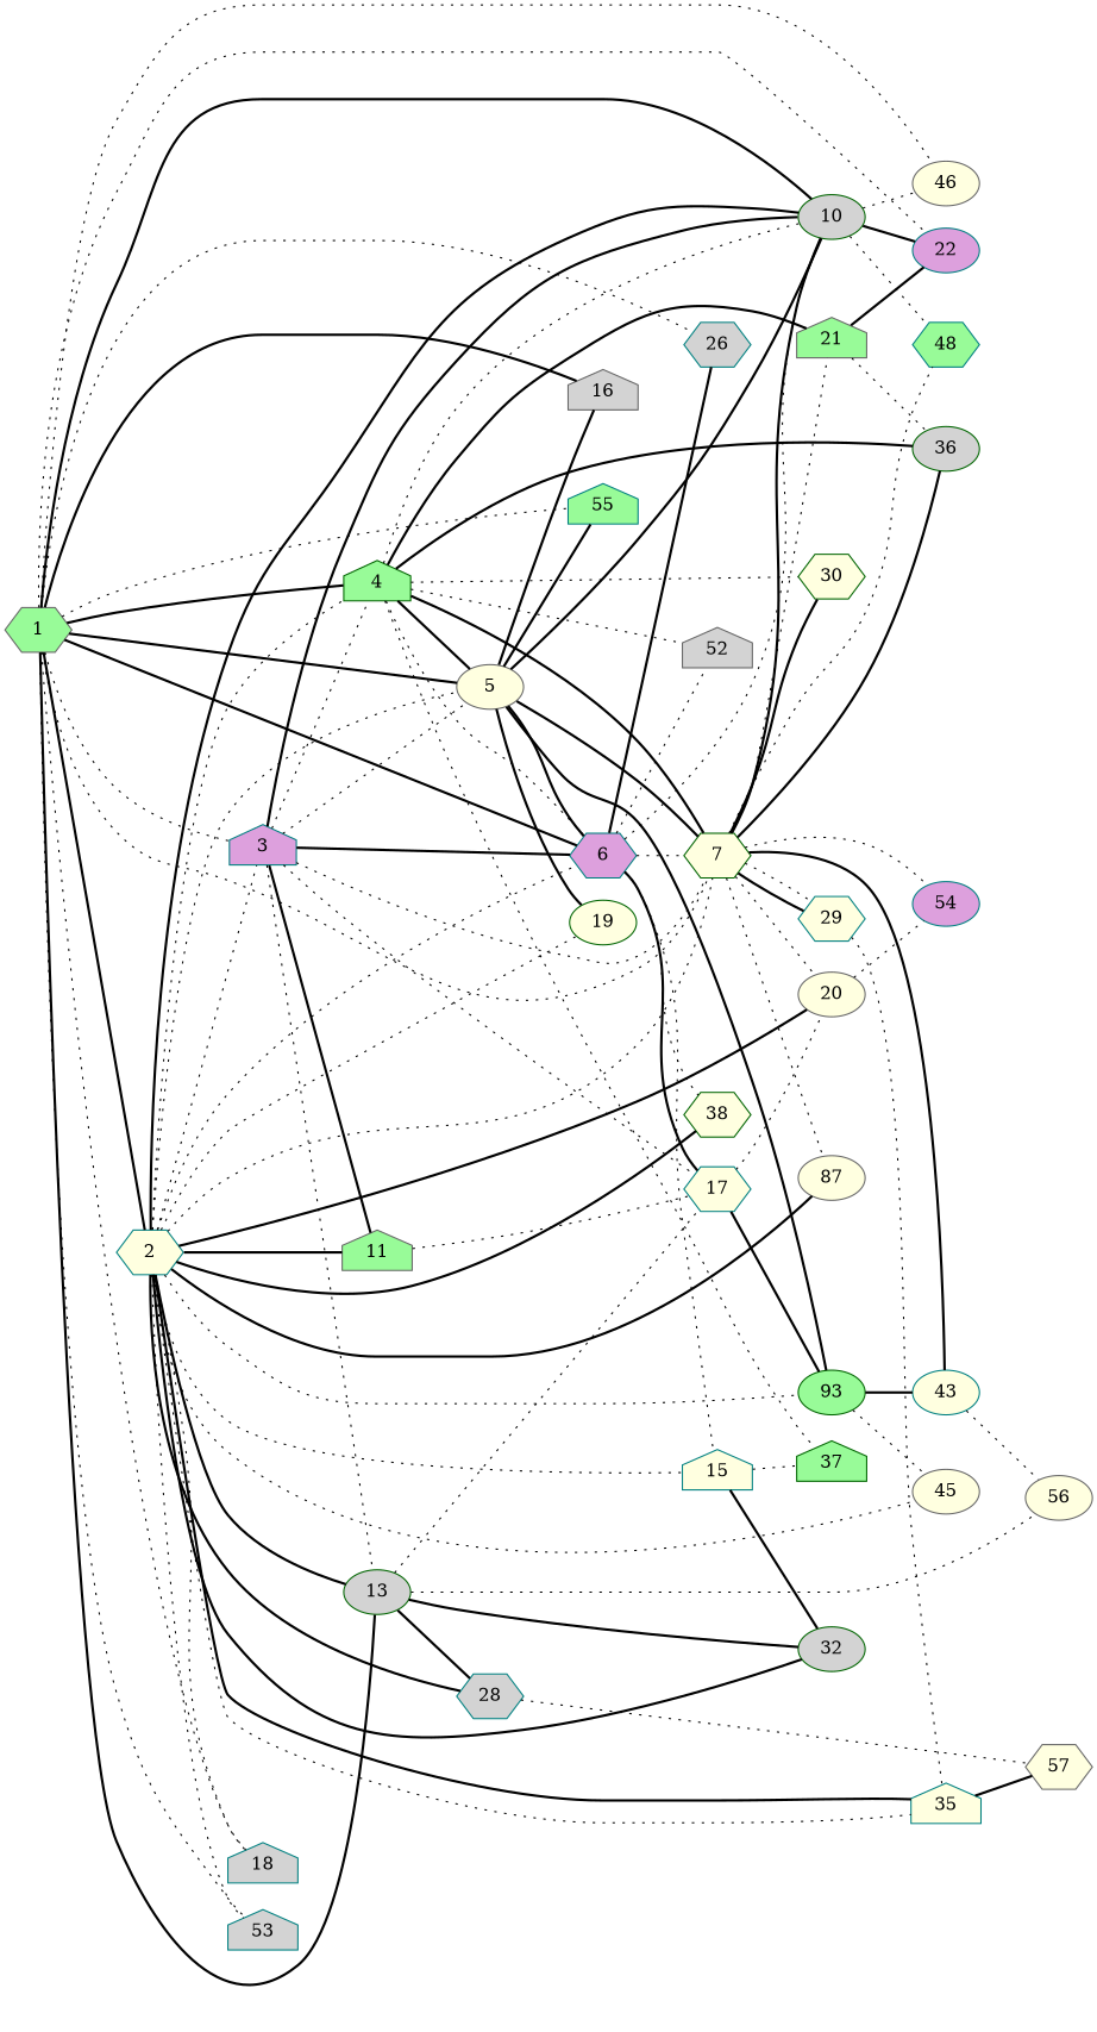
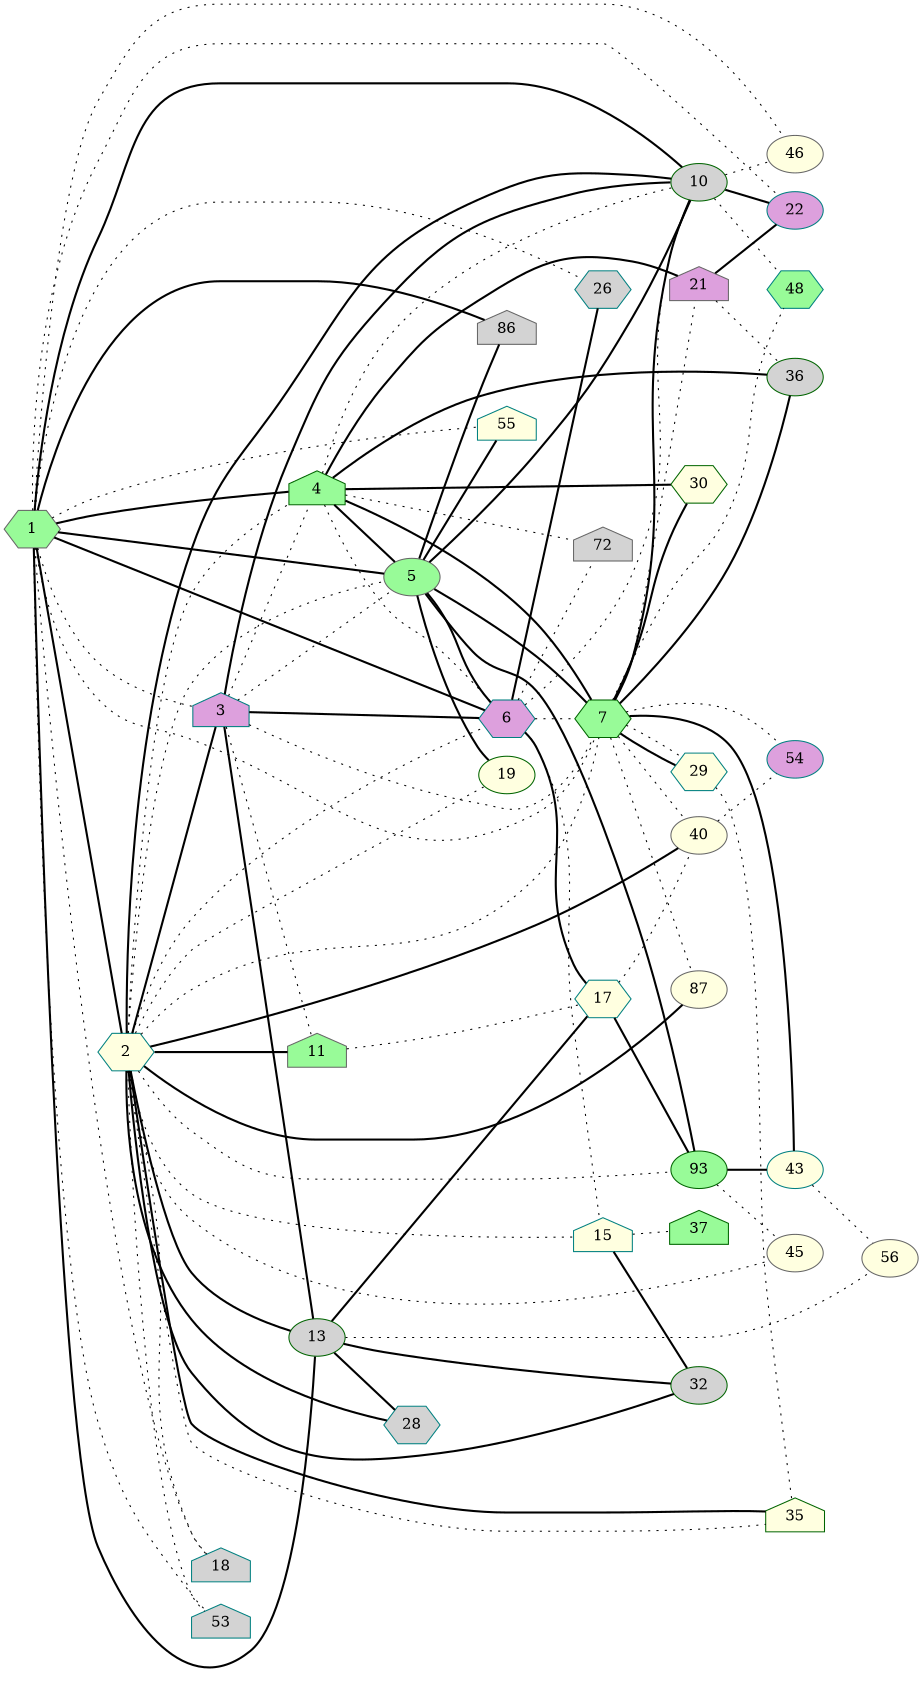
  graph {
    rankdir=LR
    node [color=teal fillcolor=lightyellow shape=ellipse style=filled]
    edge [style=dotted]
    1 [color=gray40 fillcolor=palegreen shape=hexagon super="+9"]
    2 [shape=hexagon super="+33"]
    3 [fillcolor=plum shape=house super="+41"]
    4 [color=darkgreen fillcolor=palegreen shape=house super="+8"]
-   5 [color=gray40 super="+31"]
+   5 [color=gray40 fillcolor=palegreen super="+31"]
    6 [fillcolor=plum shape=hexagon super="+50"]
-   7 [color=darkgreen shape=hexagon super="+14"]
+   7 [color=darkgreen fillcolor=palegreen shape=hexagon super="+14"]
    10 [color=darkgreen fillcolor=lightgrey super="+12"]
-   16 [color=gray40 fillcolor=lightgrey shape=house]
+   16 [color=gray40 fillcolor=lightgrey shape=house label=86]
    18 [fillcolor=lightgrey shape=house]
    22 [fillcolor=plum super="+39"]
    26 [fillcolor=lightgrey shape=hexagon]
    46 [color=gray40 super="+51"]
    53 [fillcolor=lightgrey shape=house]
-   55 [fillcolor=palegreen shape=house]
+   55 [shape=house]
    13 [color=darkgreen fillcolor=lightgrey super="+40"]
    15 [shape=house super="+34"]
    11 [color=gray40 fillcolor=palegreen shape=house]
    19 [color=darkgreen]
-   20 [color=gray40 super="+25"]
+   20 [color=gray40 super="+25" label=40]
    n21 [color=darkgreen fillcolor=palegreen label=93 super="+24"]
    n22 [color=gray40 label=87]
    28 [fillcolor=lightgrey shape=hexagon]
    32 [color=darkgreen fillcolor=lightgrey super="+49"]
-   35 [shape=house super="+44"]
-   38 [color=darkgreen shape=hexagon]
+   35 [color=darkgreen shape=house super="+44"]
    45 [color=gray40]
    17 [shape=hexagon]
-   21 [color=gray40 fillcolor=palegreen shape=house super="+42"]
+   21 [color=gray40 fillcolor=plum shape=house super="+42"]
    30 [color=darkgreen shape=hexagon]
    36 [color=darkgreen fillcolor=lightgrey]
    37 [color=darkgreen fillcolor=palegreen shape=house]
-   52 [color=gray40 fillcolor=lightgrey shape=house]
+   52 [color=gray40 fillcolor=lightgrey shape=house label=72]
    29 [shape=hexagon super="+47"]
    43
    48 [fillcolor=palegreen shape=hexagon]
    54 [fillcolor=plum]
    56 [color=gray40]
-   57 [color=gray40 shape=hexagon]
    1 -- 2 [style=bold weight=3]
    1 -- 3 [weight=2]
    1 -- 4 [style=bold weight=4]
    1 -- 5 [style=bold weight=3]
    1 -- 6 [style=bold weight=2]
    1 -- 7 [weight=2]
    1 -- 10 [style=bold weight=3]
    1 -- 16 [style=bold]
    1 -- 18
    1 -- 22
    1 -- 26
    1 -- 46
    1 -- 53
    1 -- 55
    1 -- 13 [style=bold]
-   2 -- 3
+   2 -- 3 [style=bold]
    2 -- 4 [weight=2]
    2 -- 5
    2 -- 6
    2 -- 7
    2 -- 10 [style=bold]
    2 -- 18
    2 -- 53
    2 -- 13 [style=bold]
    2 -- 15
    2 -- 11 [style=bold]
    2 -- 19
    2 -- 20 [style=bold]
    2 -- n21
    2 -- n22 [style=bold]
    2 -- 28 [style=bold]
    2 -- 32 [style=bold]
    2 -- 35
    2 -- 35 [style=bold]
-   2 -- 38 [style=bold]
    2 -- 45
    3 -- 4 [weight=2]
    3 -- 5
    3 -- 6 [style=bold]
    3 -- 7
    3 -- 10 [style=bold]
-   3 -- 13
-   3 -- 11 [style=bold]
-   3 -- 17
+   3 -- 13 [style=bold]
+   3 -- 11
    4 -- 5 [style=bold weight=2]
    4 -- 6 [weight=2]
    4 -- 7 [style=bold weight=2]
    4 -- 10 [weight=2]
    4 -- 21 [style=bold]
-   4 -- 30
+   4 -- 30 [style=bold]
    4 -- 36 [style=bold]
-   4 -- 37
    4 -- 52
    5 -- 6 [style=bold]
    5 -- 7 [style=bold weight=2]
    5 -- 10 [style=bold]
    5 -- 16 [style=bold]
    5 -- 55 [style=bold]
    5 -- 19 [style=bold]
    5 -- n21 [style=bold]
    6 -- 7
    6 -- 10
    6 -- 26 [style=bold]
    6 -- 15
-   6 -- 38
    6 -- 17 [style=bold]
    6 -- 52
    7 -- 10 [style=bold]
    7 -- 20
    7 -- n22
    7 -- 21
    7 -- 30 [style=bold]
    7 -- 36 [style=bold]
    7 -- 29 [style=bold weight=2]
    7 -- 29
    7 -- 43 [style=bold]
    7 -- 48
    7 -- 54
    10 -- 22 [style=bold]
    10 -- 46 [weight=2]
    10 -- 48
    13 -- 28 [style=bold]
    13 -- 32 [style=bold]
-   13 -- 17
+   13 -- 17 [style=bold]
    13 -- 56
    15 -- 32 [style=bold]
    15 -- 37
    11 -- 17
    20 -- 54
    n21 -- 45
    n21 -- 43 [style=bold]
-   28 -- 57
-   35 -- 57 [style=bold]
    17 -- 20
    17 -- n21 [style=bold]
    21 -- 22 [style=bold]
    21 -- 36
    29 -- 35
    43 -- 56
  }
